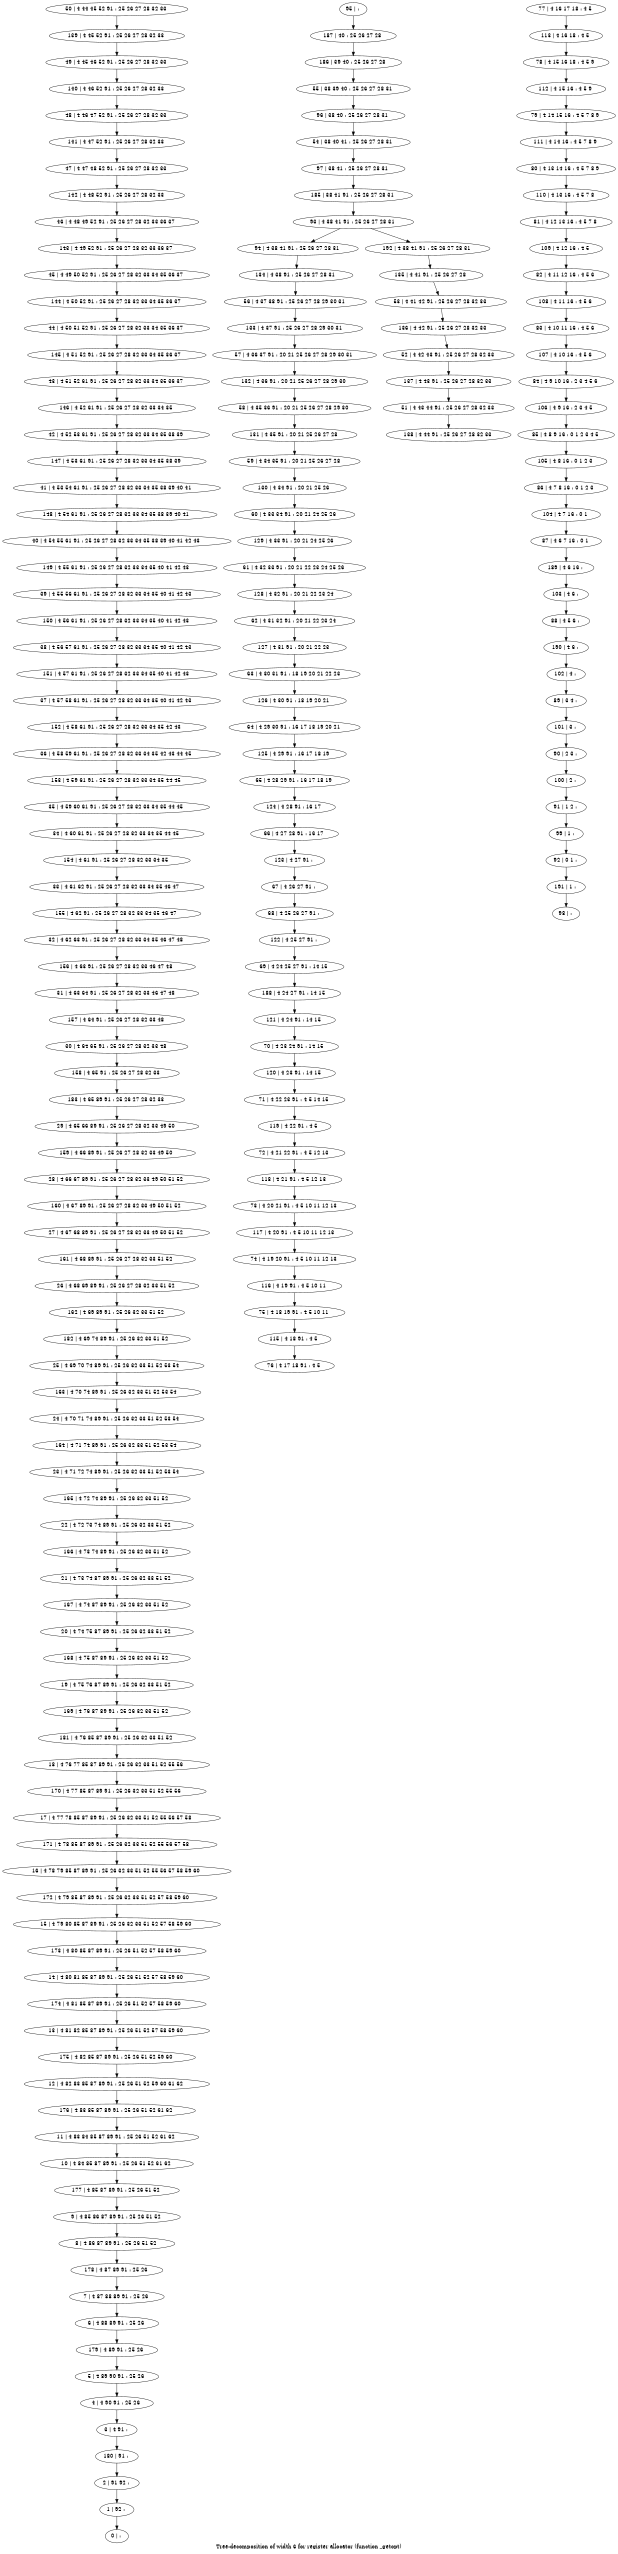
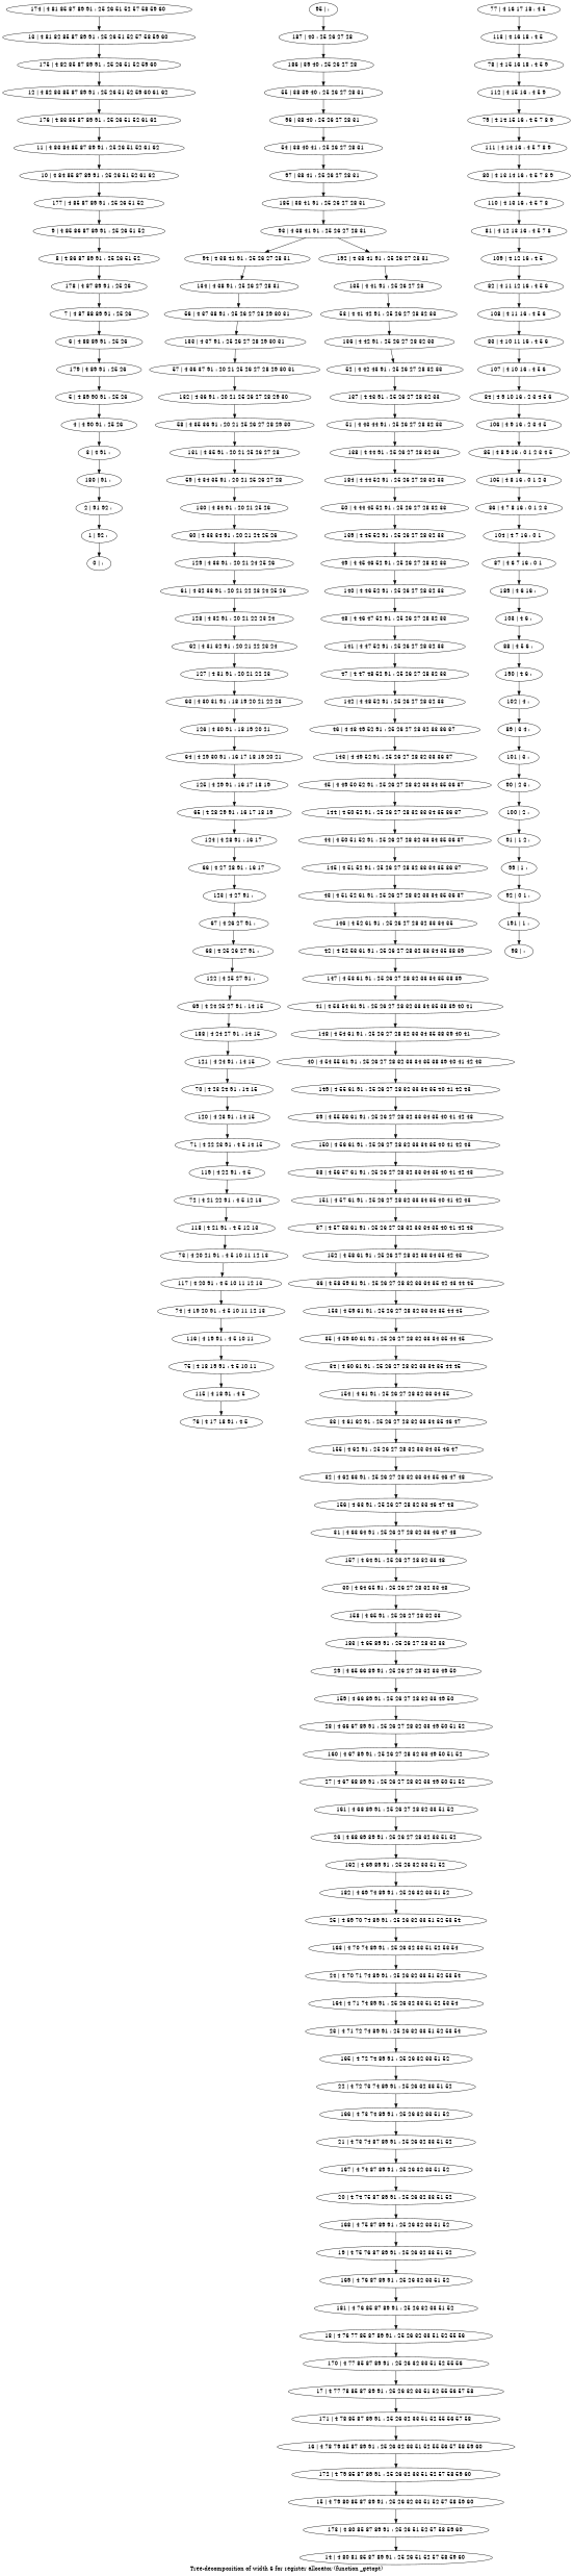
  digraph {
    label="Tree-decomposition of width 6 for register allocator (function _getopt)"
    n1 [label="0 | : "]
    n2 [label="1 | 92 : "]
    n3 [label="2 | 91 92 : "]
    n4 [label="3 | 4 91 : "]
    n5 [label="180 | 91 : "]
    n6 [label="4 | 4 90 91 : 25 26 "]
    n7 [label="5 | 4 89 90 91 : 25 26 "]
    n8 [label="6 | 4 88 89 91 : 25 26 "]
    n9 [label="179 | 4 89 91 : 25 26 "]
    n10 [label="7 | 4 87 88 89 91 : 25 26 "]
    n11 [label="8 | 4 86 87 89 91 : 25 26 51 52 "]
    n12 [label="178 | 4 87 89 91 : 25 26 "]
    n13 [label="9 | 4 85 86 87 89 91 : 25 26 51 52 "]
    n14 [label="10 | 4 84 85 87 89 91 : 25 26 51 52 61 62 "]
    n15 [label="177 | 4 85 87 89 91 : 25 26 51 52 "]
    n16 [label="11 | 4 83 84 85 87 89 91 : 25 26 51 52 61 62 "]
    n17 [label="12 | 4 82 83 85 87 89 91 : 25 26 51 52 59 60 61 62 "]
    n18 [label="176 | 4 83 85 87 89 91 : 25 26 51 52 61 62 "]
    n19 [label="13 | 4 81 82 85 87 89 91 : 25 26 51 52 57 58 59 60 "]
    n20 [label="175 | 4 82 85 87 89 91 : 25 26 51 52 59 60 "]
    n21 [label="14 | 4 80 81 85 87 89 91 : 25 26 51 52 57 58 59 60 "]
    n22 [label="174 | 4 81 85 87 89 91 : 25 26 51 52 57 58 59 60 "]
    n23 [label="15 | 4 79 80 85 87 89 91 : 25 26 32 33 51 52 57 58 59 60 "]
    n24 [label="173 | 4 80 85 87 89 91 : 25 26 51 52 57 58 59 60 "]
    n25 [label="16 | 4 78 79 85 87 89 91 : 25 26 32 33 51 52 55 56 57 58 59 60 "]
    n26 [label="172 | 4 79 85 87 89 91 : 25 26 32 33 51 52 57 58 59 60 "]
    n27 [label="17 | 4 77 78 85 87 89 91 : 25 26 32 33 51 52 55 56 57 58 "]
    n28 [label="171 | 4 78 85 87 89 91 : 25 26 32 33 51 52 55 56 57 58 "]
    n29 [label="18 | 4 76 77 85 87 89 91 : 25 26 32 33 51 52 55 56 "]
    n30 [label="170 | 4 77 85 87 89 91 : 25 26 32 33 51 52 55 56 "]
    n31 [label="19 | 4 75 76 87 89 91 : 25 26 32 33 51 52 "]
    n32 [label="169 | 4 76 87 89 91 : 25 26 32 33 51 52 "]
    n33 [label="181 | 4 76 85 87 89 91 : 25 26 32 33 51 52 "]
    n34 [label="20 | 4 74 75 87 89 91 : 25 26 32 33 51 52 "]
    n35 [label="168 | 4 75 87 89 91 : 25 26 32 33 51 52 "]
    n36 [label="21 | 4 73 74 87 89 91 : 25 26 32 33 51 52 "]
    n37 [label="167 | 4 74 87 89 91 : 25 26 32 33 51 52 "]
    n38 [label="22 | 4 72 73 74 89 91 : 25 26 32 33 51 52 "]
    n39 [label="166 | 4 73 74 89 91 : 25 26 32 33 51 52 "]
    n40 [label="23 | 4 71 72 74 89 91 : 25 26 32 33 51 52 53 54 "]
    n41 [label="165 | 4 72 74 89 91 : 25 26 32 33 51 52 "]
    n42 [label="24 | 4 70 71 74 89 91 : 25 26 32 33 51 52 53 54 "]
    n43 [label="164 | 4 71 74 89 91 : 25 26 32 33 51 52 53 54 "]
    n44 [label="25 | 4 69 70 74 89 91 : 25 26 32 33 51 52 53 54 "]
    n45 [label="163 | 4 70 74 89 91 : 25 26 32 33 51 52 53 54 "]
    n46 [label="26 | 4 68 69 89 91 : 25 26 27 28 32 33 51 52 "]
    n47 [label="162 | 4 69 89 91 : 25 26 32 33 51 52 "]
    n48 [label="182 | 4 69 74 89 91 : 25 26 32 33 51 52 "]
    n49 [label="27 | 4 67 68 89 91 : 25 26 27 28 32 33 49 50 51 52 "]
    n50 [label="161 | 4 68 89 91 : 25 26 27 28 32 33 51 52 "]
    n51 [label="28 | 4 66 67 89 91 : 25 26 27 28 32 33 49 50 51 52 "]
    n52 [label="160 | 4 67 89 91 : 25 26 27 28 32 33 49 50 51 52 "]
    n53 [label="29 | 4 65 66 89 91 : 25 26 27 28 32 33 49 50 "]
    n54 [label="159 | 4 66 89 91 : 25 26 27 28 32 33 49 50 "]
    n55 [label="30 | 4 64 65 91 : 25 26 27 28 32 33 48 "]
    n56 [label="158 | 4 65 91 : 25 26 27 28 32 33 "]
    n57 [label="183 | 4 65 89 91 : 25 26 27 28 32 33 "]
    n58 [label="31 | 4 63 64 91 : 25 26 27 28 32 33 46 47 48 "]
    n59 [label="157 | 4 64 91 : 25 26 27 28 32 33 48 "]
    n60 [label="32 | 4 62 63 91 : 25 26 27 28 32 33 34 35 46 47 48 "]
    n61 [label="156 | 4 63 91 : 25 26 27 28 32 33 46 47 48 "]
    n62 [label="33 | 4 61 62 91 : 25 26 27 28 32 33 34 35 46 47 "]
    n63 [label="155 | 4 62 91 : 25 26 27 28 32 33 34 35 46 47 "]
    n64 [label="34 | 4 60 61 91 : 25 26 27 28 32 33 34 35 44 45 "]
    n65 [label="154 | 4 61 91 : 25 26 27 28 32 33 34 35 "]
    n66 [label="35 | 4 59 60 61 91 : 25 26 27 28 32 33 34 35 44 45 "]
    n67 [label="36 | 4 58 59 61 91 : 25 26 27 28 32 33 34 35 42 43 44 45 "]
    n68 [label="153 | 4 59 61 91 : 25 26 27 28 32 33 34 35 44 45 "]
    n69 [label="37 | 4 57 58 61 91 : 25 26 27 28 32 33 34 35 40 41 42 43 "]
    n70 [label="152 | 4 58 61 91 : 25 26 27 28 32 33 34 35 42 43 "]
    n71 [label="38 | 4 56 57 61 91 : 25 26 27 28 32 33 34 35 40 41 42 43 "]
    n72 [label="151 | 4 57 61 91 : 25 26 27 28 32 33 34 35 40 41 42 43 "]
    n73 [label="39 | 4 55 56 61 91 : 25 26 27 28 32 33 34 35 40 41 42 43 "]
    n74 [label="150 | 4 56 61 91 : 25 26 27 28 32 33 34 35 40 41 42 43 "]
    n75 [label="40 | 4 54 55 61 91 : 25 26 27 28 32 33 34 35 38 39 40 41 42 43 "]
    n76 [label="149 | 4 55 61 91 : 25 26 27 28 32 33 34 35 40 41 42 43 "]
    n77 [label="41 | 4 53 54 61 91 : 25 26 27 28 32 33 34 35 38 39 40 41 "]
    n78 [label="148 | 4 54 61 91 : 25 26 27 28 32 33 34 35 38 39 40 41 "]
    n79 [label="42 | 4 52 53 61 91 : 25 26 27 28 32 33 34 35 38 39 "]
    n80 [label="147 | 4 53 61 91 : 25 26 27 28 32 33 34 35 38 39 "]
    n81 [label="43 | 4 51 52 61 91 : 25 26 27 28 32 33 34 35 36 37 "]
    n82 [label="146 | 4 52 61 91 : 25 26 27 28 32 33 34 35 "]
    n83 [label="44 | 4 50 51 52 91 : 25 26 27 28 32 33 34 35 36 37 "]
    n84 [label="145 | 4 51 52 91 : 25 26 27 28 32 33 34 35 36 37 "]
    n85 [label="45 | 4 49 50 52 91 : 25 26 27 28 32 33 34 35 36 37 "]
    n86 [label="144 | 4 50 52 91 : 25 26 27 28 32 33 34 35 36 37 "]
    n87 [label="46 | 4 48 49 52 91 : 25 26 27 28 32 33 36 37 "]
    n88 [label="143 | 4 49 52 91 : 25 26 27 28 32 33 36 37 "]
    n89 [label="47 | 4 47 48 52 91 : 25 26 27 28 32 33 "]
    n90 [label="142 | 4 48 52 91 : 25 26 27 28 32 33 "]
    n91 [label="48 | 4 46 47 52 91 : 25 26 27 28 32 33 "]
    n92 [label="141 | 4 47 52 91 : 25 26 27 28 32 33 "]
    n93 [label="49 | 4 45 46 52 91 : 25 26 27 28 32 33 "]
    n94 [label="140 | 4 46 52 91 : 25 26 27 28 32 33 "]
    n95 [label="50 | 4 44 45 52 91 : 25 26 27 28 32 33 "]
    n96 [label="139 | 4 45 52 91 : 25 26 27 28 32 33 "]
    n97 [label="51 | 4 43 44 91 : 25 26 27 28 32 33 "]
    n98 [label="138 | 4 44 91 : 25 26 27 28 32 33 "]
+   n99 [label="184 | 4 44 52 91 : 25 26 27 28 32 33 "]
    n100 [label="52 | 4 42 43 91 : 25 26 27 28 32 33 "]
    n101 [label="137 | 4 43 91 : 25 26 27 28 32 33 "]
    n102 [label="53 | 4 41 42 91 : 25 26 27 28 32 33 "]
    n103 [label="136 | 4 42 91 : 25 26 27 28 32 33 "]
    n104 [label="54 | 38 40 41 : 25 26 27 28 31 "]
    n105 [label="97 | 38 41 : 25 26 27 28 31 "]
    n106 [label="185 | 38 41 91 : 25 26 27 28 31 "]
    n107 [label="55 | 38 39 40 : 25 26 27 28 31 "]
    n108 [label="96 | 38 40 : 25 26 27 28 31 "]
    n109 [label="56 | 4 37 38 91 : 25 26 27 28 29 30 31 "]
    n110 [label="133 | 4 37 91 : 25 26 27 28 29 30 31 "]
    n111 [label="57 | 4 36 37 91 : 20 21 25 26 27 28 29 30 31 "]
    n112 [label="132 | 4 36 91 : 20 21 25 26 27 28 29 30 "]
    n113 [label="58 | 4 35 36 91 : 20 21 25 26 27 28 29 30 "]
    n114 [label="131 | 4 35 91 : 20 21 25 26 27 28 "]
    n115 [label="59 | 4 34 35 91 : 20 21 25 26 27 28 "]
    n116 [label="130 | 4 34 91 : 20 21 25 26 "]
    n117 [label="60 | 4 33 34 91 : 20 21 24 25 26 "]
    n118 [label="129 | 4 33 91 : 20 21 24 25 26 "]
    n119 [label="61 | 4 32 33 91 : 20 21 22 23 24 25 26 "]
    n120 [label="128 | 4 32 91 : 20 21 22 23 24 "]
    n121 [label="62 | 4 31 32 91 : 20 21 22 23 24 "]
    n122 [label="127 | 4 31 91 : 20 21 22 23 "]
    n123 [label="63 | 4 30 31 91 : 18 19 20 21 22 23 "]
    n124 [label="126 | 4 30 91 : 18 19 20 21 "]
    n125 [label="64 | 4 29 30 91 : 16 17 18 19 20 21 "]
    n126 [label="125 | 4 29 91 : 16 17 18 19 "]
    n127 [label="65 | 4 28 29 91 : 16 17 18 19 "]
    n128 [label="124 | 4 28 91 : 16 17 "]
    n129 [label="66 | 4 27 28 91 : 16 17 "]
    n130 [label="123 | 4 27 91 : "]
    n131 [label="67 | 4 26 27 91 : "]
    n132 [label="68 | 4 25 26 27 91 : "]
    n133 [label="122 | 4 25 27 91 : "]
    n134 [label="69 | 4 24 25 27 91 : 14 15 "]
    n135 [label="188 | 4 24 27 91 : 14 15 "]
    n136 [label="121 | 4 24 91 : 14 15 "]
    n137 [label="70 | 4 23 24 91 : 14 15 "]
    n138 [label="120 | 4 23 91 : 14 15 "]
    n139 [label="71 | 4 22 23 91 : 4 5 14 15 "]
    n140 [label="119 | 4 22 91 : 4 5 "]
    n141 [label="72 | 4 21 22 91 : 4 5 12 13 "]
    n142 [label="118 | 4 21 91 : 4 5 12 13 "]
    n143 [label="73 | 4 20 21 91 : 4 5 10 11 12 13 "]
    n144 [label="117 | 4 20 91 : 4 5 10 11 12 13 "]
    n145 [label="74 | 4 19 20 91 : 4 5 10 11 12 13 "]
    n146 [label="116 | 4 19 91 : 4 5 10 11 "]
    n147 [label="75 | 4 18 19 91 : 4 5 10 11 "]
    n148 [label="115 | 4 18 91 : 4 5 "]
    n149 [label="76 | 4 17 18 91 : 4 5 "]
    n150 [label="77 | 4 16 17 18 : 4 5 "]
    n151 [label="113 | 4 16 18 : 4 5 "]
    n152 [label="78 | 4 15 16 18 : 4 5 9 "]
    n153 [label="112 | 4 15 16 : 4 5 9 "]
    n154 [label="79 | 4 14 15 16 : 4 5 7 8 9 "]
    n155 [label="111 | 4 14 16 : 4 5 7 8 9 "]
    n156 [label="80 | 4 13 14 16 : 4 5 7 8 9 "]
    n157 [label="110 | 4 13 16 : 4 5 7 8 "]
    n158 [label="81 | 4 12 13 16 : 4 5 7 8 "]
    n159 [label="109 | 4 12 16 : 4 5 "]
    n160 [label="82 | 4 11 12 16 : 4 5 6 "]
    n161 [label="108 | 4 11 16 : 4 5 6 "]
    n162 [label="83 | 4 10 11 16 : 4 5 6 "]
    n163 [label="107 | 4 10 16 : 4 5 6 "]
    n164 [label="84 | 4 9 10 16 : 2 3 4 5 6 "]
    n165 [label="106 | 4 9 16 : 2 3 4 5 "]
    n166 [label="85 | 4 8 9 16 : 0 1 2 3 4 5 "]
    n167 [label="105 | 4 8 16 : 0 1 2 3 "]
    n168 [label="86 | 4 7 8 16 : 0 1 2 3 "]
    n169 [label="104 | 4 7 16 : 0 1 "]
    n170 [label="87 | 4 6 7 16 : 0 1 "]
    n171 [label="189 | 4 6 16 : "]
    n172 [label="103 | 4 6 : "]
    n173 [label="88 | 4 5 6 : "]
    n174 [label="190 | 4 6 : "]
    n175 [label="102 | 4 : "]
    n176 [label="89 | 3 4 : "]
    n177 [label="101 | 3 : "]
    n178 [label="90 | 2 3 : "]
    n179 [label="100 | 2 : "]
    n180 [label="91 | 1 2 : "]
    n181 [label="99 | 1 : "]
    n182 [label="92 | 0 1 : "]
    n183 [label="191 | 1 : "]
    n184 [label="98 | : "]
    n185 [label="93 | 4 38 41 91 : 25 26 27 28 31 "]
    n186 [label="94 | 4 38 41 91 : 25 26 27 28 31 "]
    n187 [label="192 | 4 38 41 91 : 25 26 27 28 31 "]
    n188 [label="134 | 4 38 91 : 25 26 27 28 31 "]
    n189 [label="135 | 4 41 91 : 25 26 27 28 "]
    n190 [label="95 | : "]
    n191 [label="187 | 40 : 25 26 27 28 "]
    n192 [label="186 | 39 40 : 25 26 27 28 "]
    n2 -> n1
    n3 -> n2
    n4 -> n5
    n5 -> n3
    n6 -> n4
    n7 -> n6
    n8 -> n9
    n9 -> n7
    n10 -> n8
    n11 -> n12
    n12 -> n10
    n13 -> n11
    n14 -> n15
    n15 -> n13
    n16 -> n14
    n17 -> n18
    n18 -> n16
    n19 -> n20
    n20 -> n17
-   n21 -> n22
    n22 -> n19
    n23 -> n24
    n24 -> n21
    n25 -> n26
    n26 -> n23
    n27 -> n28
    n28 -> n25
    n29 -> n30
    n30 -> n27
    n31 -> n32
    n32 -> n33
    n33 -> n29
    n34 -> n35
    n35 -> n31
    n36 -> n37
    n37 -> n34
    n38 -> n39
    n39 -> n36
    n40 -> n41
    n41 -> n38
    n42 -> n43
    n43 -> n40
    n44 -> n45
    n45 -> n42
    n46 -> n47
    n47 -> n48
    n48 -> n44
    n49 -> n50
    n50 -> n46
    n51 -> n52
    n52 -> n49
    n53 -> n54
    n54 -> n51
    n55 -> n56
    n56 -> n57
    n57 -> n53
    n58 -> n59
    n59 -> n55
    n60 -> n61
    n61 -> n58
    n62 -> n63
    n63 -> n60
    n64 -> n65
    n65 -> n62
    n66 -> n64
    n67 -> n68
    n68 -> n66
    n69 -> n70
    n70 -> n67
    n71 -> n72
    n72 -> n69
    n73 -> n74
    n74 -> n71
    n75 -> n76
    n76 -> n73
    n77 -> n78
    n78 -> n75
    n79 -> n80
    n80 -> n77
    n81 -> n82
    n82 -> n79
    n83 -> n84
    n84 -> n81
    n85 -> n86
    n86 -> n83
    n87 -> n88
    n88 -> n85
    n89 -> n90
    n90 -> n87
    n91 -> n92
    n92 -> n89
    n93 -> n94
    n94 -> n91
    n95 -> n96
    n96 -> n93
    n97 -> n98
+   n98 -> n99
+   n99 -> n95
    n100 -> n101
    n101 -> n97
    n102 -> n103
    n103 -> n100
    n104 -> n105
    n105 -> n106
    n106 -> n185
    n107 -> n108
    n108 -> n104
    n109 -> n110
    n110 -> n111
    n111 -> n112
    n112 -> n113
    n113 -> n114
    n114 -> n115
    n115 -> n116
    n116 -> n117
    n117 -> n118
    n118 -> n119
    n119 -> n120
    n120 -> n121
    n121 -> n122
    n122 -> n123
    n123 -> n124
    n124 -> n125
    n125 -> n126
    n126 -> n127
    n127 -> n128
    n128 -> n129
    n129 -> n130
    n130 -> n131
    n131 -> n132
    n132 -> n133
    n133 -> n134
    n134 -> n135
    n135 -> n136
    n136 -> n137
    n137 -> n138
    n138 -> n139
    n139 -> n140
    n140 -> n141
    n141 -> n142
    n142 -> n143
    n143 -> n144
    n144 -> n145
    n145 -> n146
    n146 -> n147
    n147 -> n148
    n148 -> n149
    n150 -> n151
    n151 -> n152
    n152 -> n153
    n153 -> n154
    n154 -> n155
    n155 -> n156
    n156 -> n157
    n157 -> n158
    n158 -> n159
    n159 -> n160
    n160 -> n161
    n161 -> n162
    n162 -> n163
    n163 -> n164
    n164 -> n165
    n165 -> n166
    n166 -> n167
    n167 -> n168
    n168 -> n169
    n169 -> n170
    n170 -> n171
    n171 -> n172
    n172 -> n173
    n173 -> n174
    n174 -> n175
    n175 -> n176
    n176 -> n177
    n177 -> n178
    n178 -> n179
    n179 -> n180
    n180 -> n181
    n181 -> n182
    n182 -> n183
    n183 -> n184
    n185 -> n186
    n185 -> n187
    n186 -> n188
    n187 -> n189
    n188 -> n109
    n189 -> n102
    n190 -> n191
    n191 -> n192
    n192 -> n107
  }
